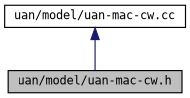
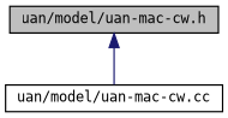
  digraph {
    fontname="DejaVu Sans Mono"
    node [color=black fontname="DejaVu Sans Mono" fontsize=10 shape=record style=filled]
    n1 [fillcolor=grey75 fontcolor=black height=0.2 label="uan/model/uan-mac-cw.h" width=0.4]
    n2 [fillcolor=white height=0.2 label="uan/model/uan-mac-cw.cc" width=0.4]
-   n2 -> n1 [color=midnightblue dir=back fontname="DejaVu Sans Mono" fontsize=10 labelfontname=Helvetica labelfontsize=10 style=solid]
+   n1 -> n2 [color=midnightblue dir=back fontname="DejaVu Sans Mono" fontsize=10 labelfontname=Helvetica labelfontsize=10 style=solid]
  }
